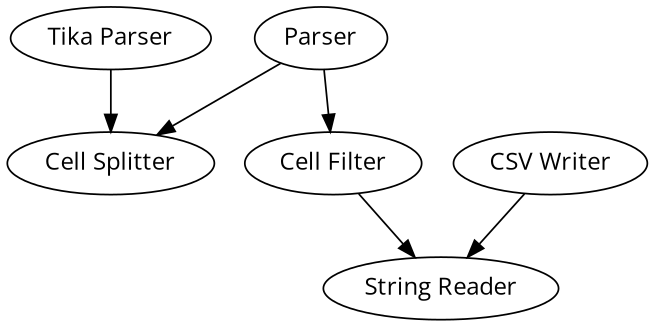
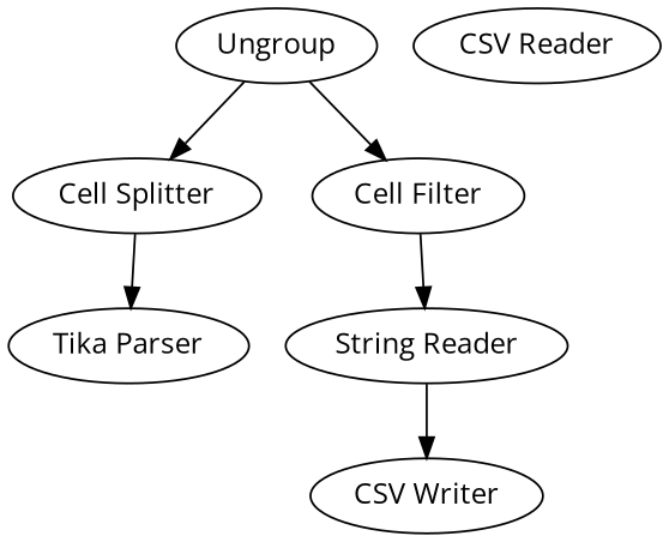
  digraph {
    fontname="Open Sans"
    rankdir=TB
    node [fontname="Open Sans"]
    edge [fontname="Open Sans"]
    n1 [label="Tika Parser"]
    n2 [label="Cell Splitter"]
-   n3 [label=Parser]
+   n3 [label=Ungroup]
    n4 [label="Cell Filter"]
    n5 [label="String Reader"]
    n6 [label="CSV Writer"]
-   n1 -> n2
+   n7 [label="CSV Reader"]
+   n2 -> n1
    n3 -> n2
    n3 -> n4
    n4 -> n5
-   n6 -> n5
+   n5 -> n6
  }
